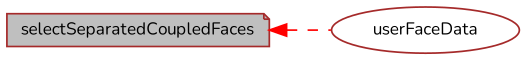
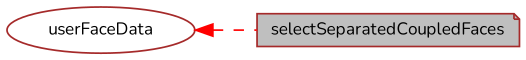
  digraph {
    rankdir=LR
    fontname=Nunito
    node [color=brown fontname=Nunito fontsize=10]
    n1 [fillcolor=grey75 fontcolor=black height=0.2 label=selectSeparatedCoupledFaces shape=note style=filled width=0.4]
    n2 [height=0.2 label=userFaceData shape=ellipse width=0.4]
-   n1 -> n2 [color=red dir=back fontname=Nunito fontsize=10 labelfontname=FreeSans labelfontsize=10 style=dashed]
+   n2 -> n1 [color=red dir=back fontname=Nunito fontsize=10 labelfontname=FreeSans labelfontsize=10 style=dashed]
  }
